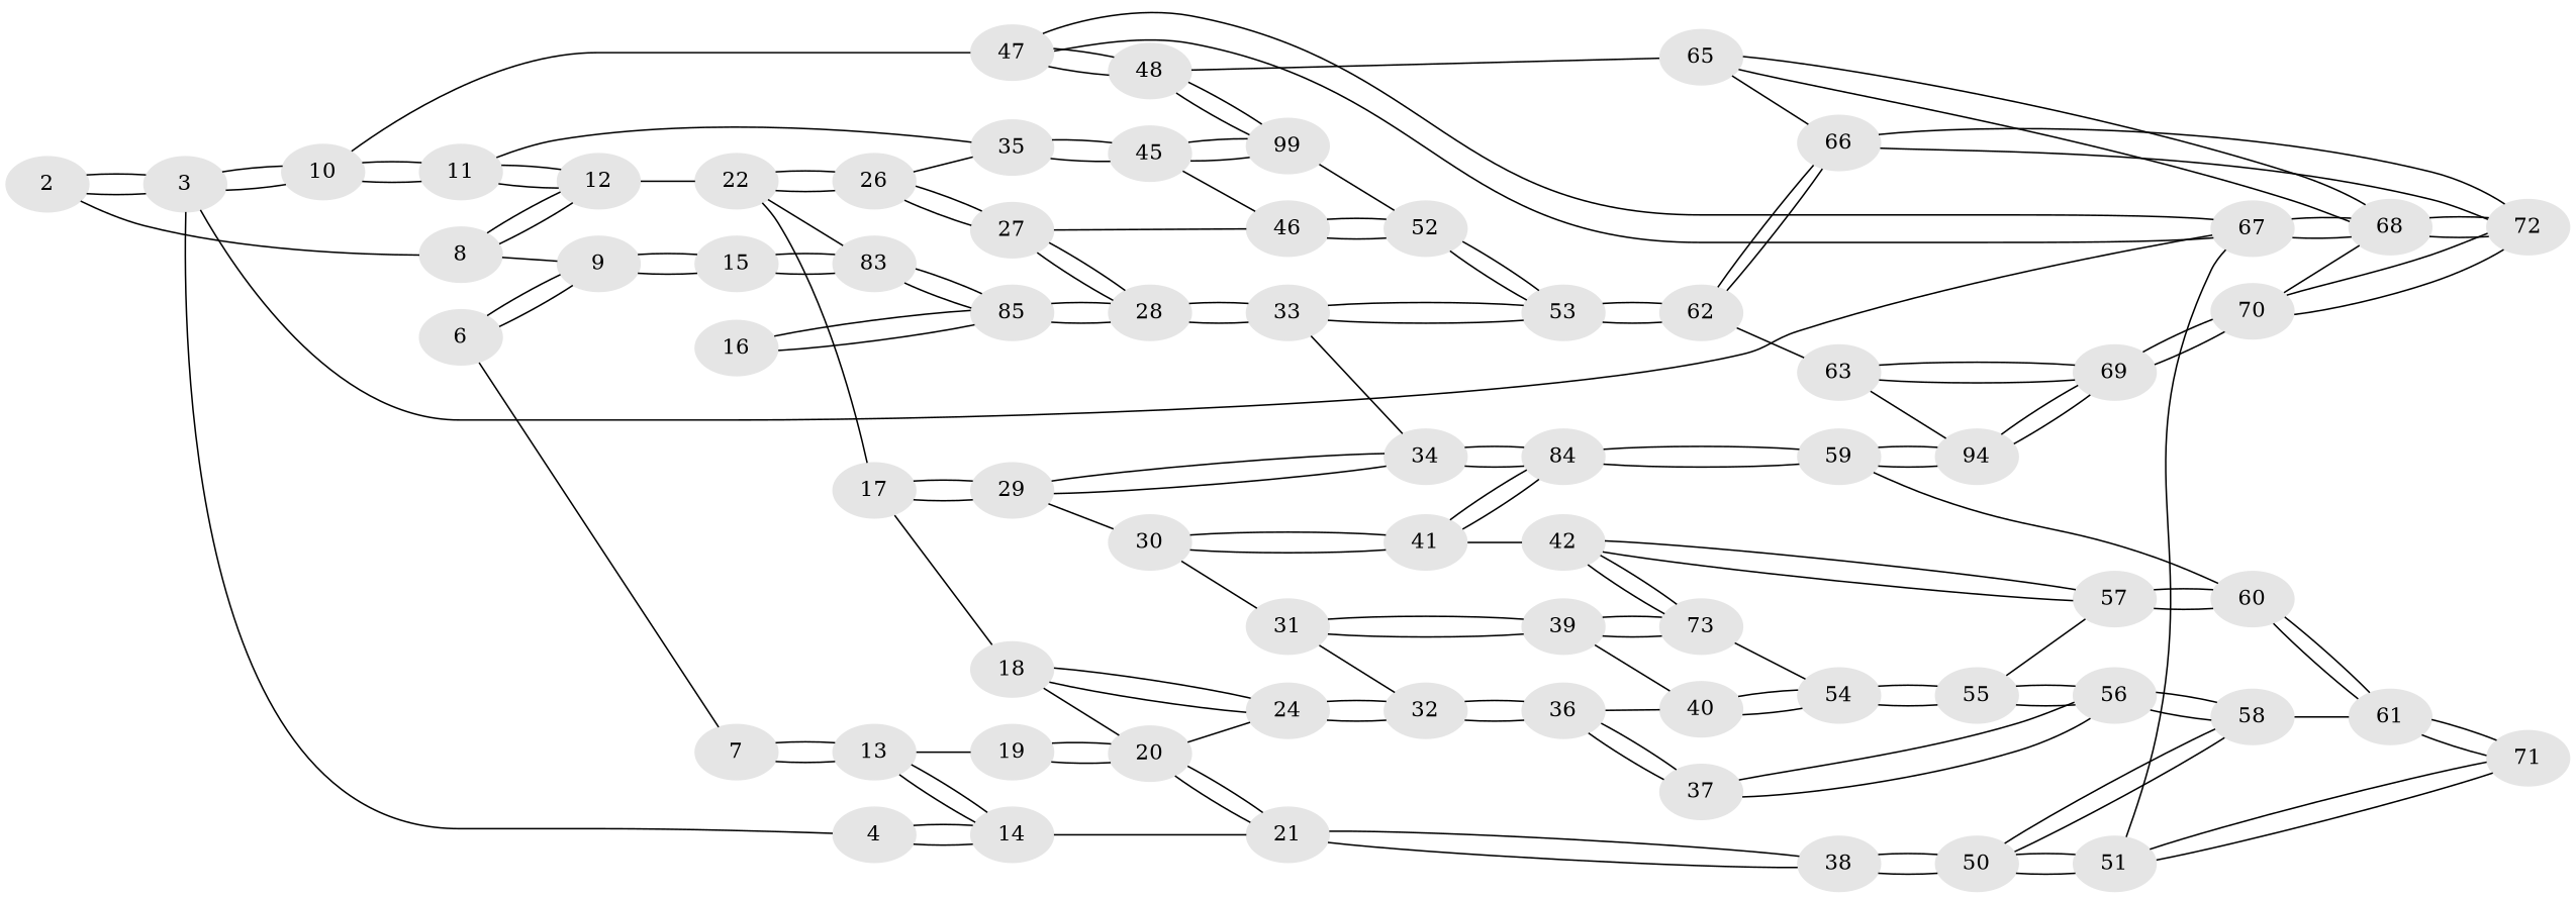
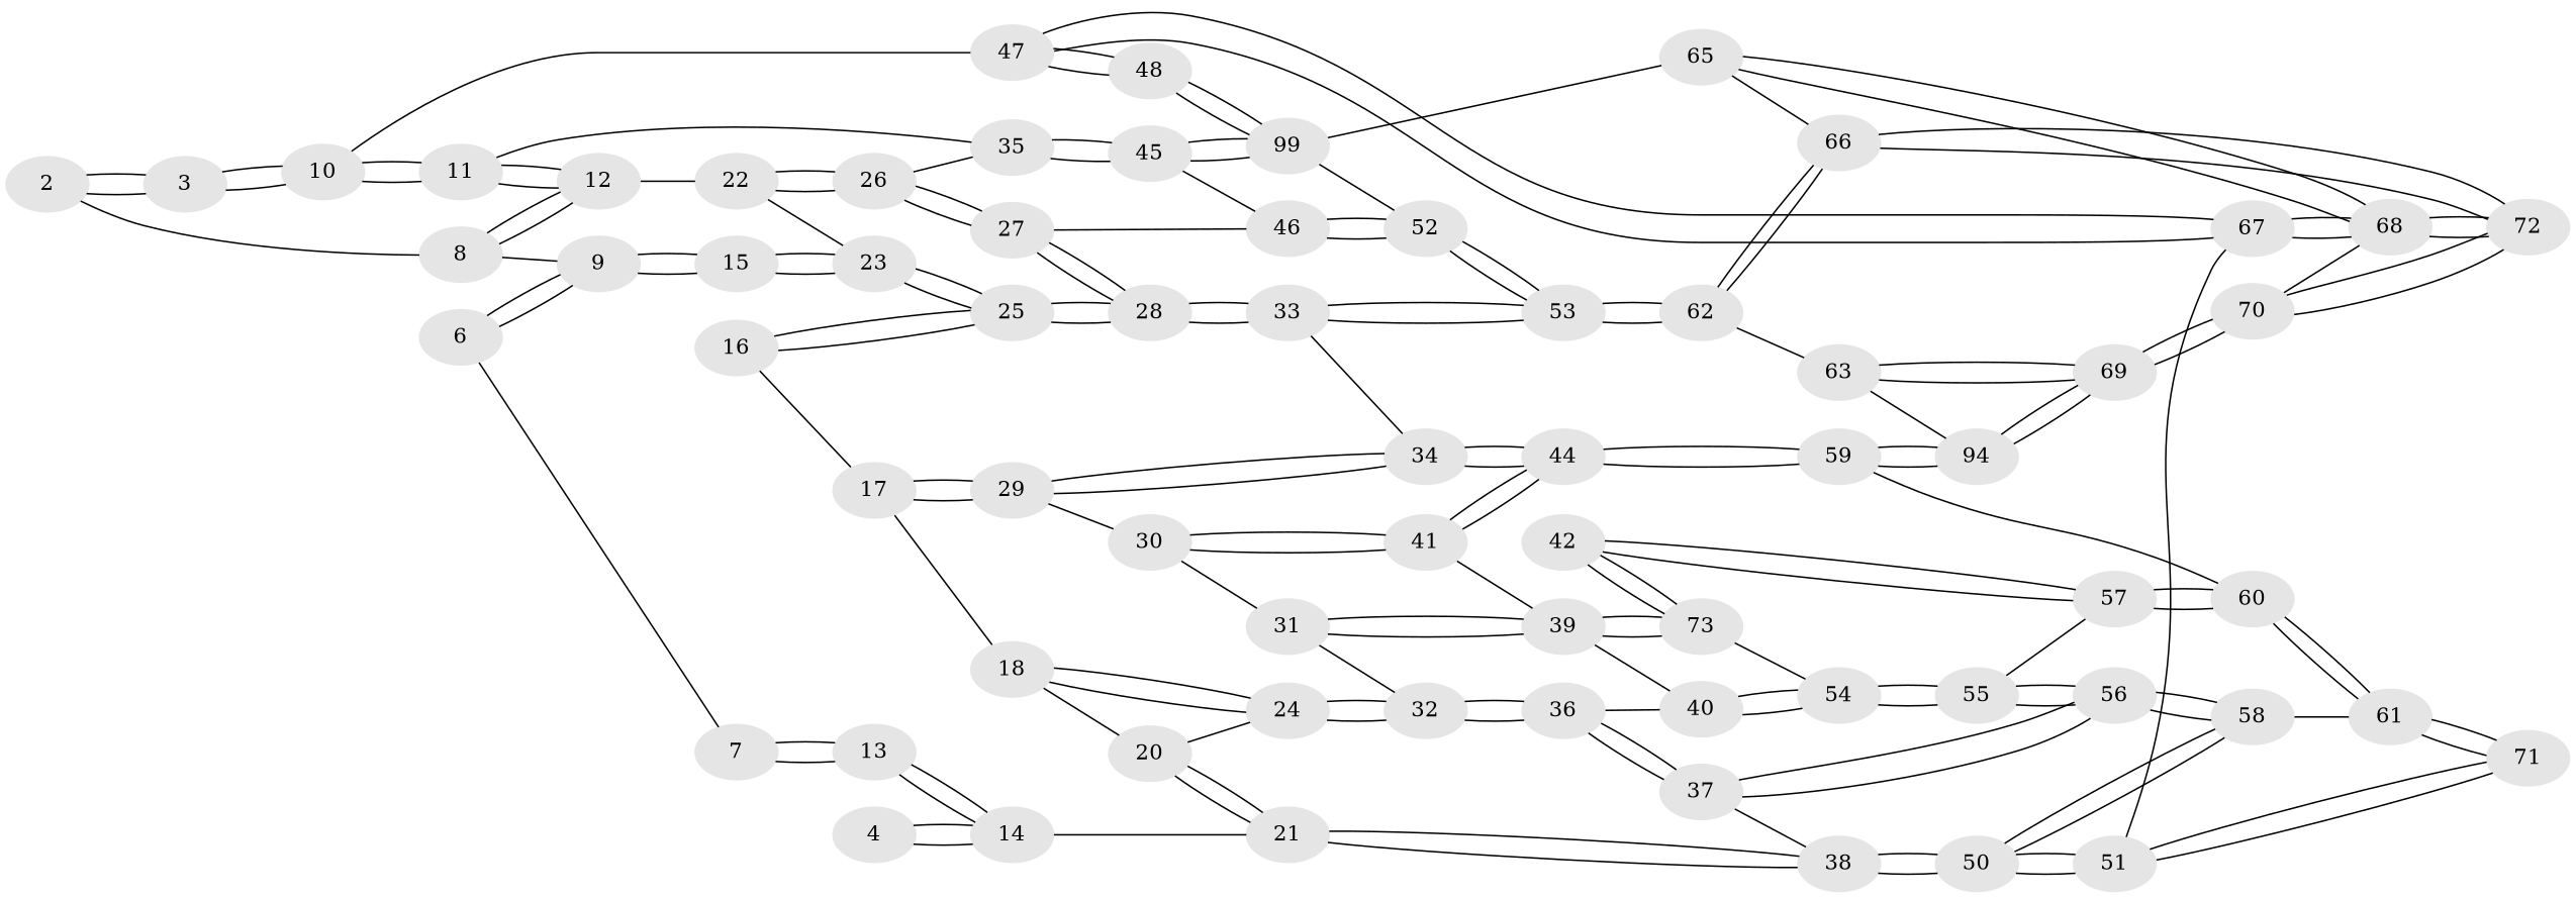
  graph {
    rankdir=LR
    node [color=gray90 style=filled]
    2
    3
    8
    6
    7
    9
    4
    10
    67
    12
    14
    11
    47
    68
    21
    51
    71
    13
    15
-   19
    22
-   23 [label=83]
+   23
    35
    48
    45
    26
    20
    38
    16
    17
-   25 [label=85]
+   25
    18
    29
    28
    24
    30
    34
    32
    50
    27
    36
    33
    46
    52
    53
    31
    41
-   44 [label=84]
+   44
    39
    42
    40
    n52 [label=73]
    37
    62
    59
    n56 [label=99]
    56
    54
    58
    55
    57
    60
    n63 [label=94]
    65
    66
    61
    63
    69
    72
    70
    2 -- 3
    2 -- 3
    2 -- 8
-   3 -- 4
    3 -- 10
    3 -- 10
-   3 -- 67
    8 -- 9
    8 -- 12
    8 -- 12
    6 -- 7
    6 -- 9
    6 -- 9
    7 -- 13
    7 -- 13
    9 -- 15
    9 -- 15
    4 -- 14
    4 -- 14
    10 -- 11
    10 -- 11
    10 -- 47
    67 -- 68
    67 -- 68
    12 -- 22
    14 -- 21
    11 -- 12
    11 -- 12
    11 -- 35
    47 -- 67
    47 -- 67
    47 -- 48
    47 -- 48
    68 -- 72
    68 -- 72
    21 -- 38
    21 -- 38
    51 -- 67
    51 -- 71
    51 -- 71
    13 -- 14
    13 -- 14
-   13 -- 19
    15 -- 23
    15 -- 23
-   19 -- 20
-   19 -- 20
    22 -- 23
    22 -- 26
    22 -- 26
    23 -- 25
    23 -- 25
    35 -- 45
    35 -- 45
    48 -- n56
    48 -- n56
-   48 -- 65
+   n56 -- 65
    45 -- 46
    45 -- n56
    45 -- n56
    26 -- 35
    26 -- 27
    26 -- 27
    20 -- 21
    20 -- 21
    20 -- 24
    38 -- 50
    38 -- 50
-   22 -- 17
+   16 -- 17
    16 -- 25
    16 -- 25
    17 -- 18
    17 -- 29
    17 -- 29
    25 -- 28
    25 -- 28
    18 -- 20
    18 -- 24
    18 -- 24
    29 -- 30
    29 -- 34
    29 -- 34
    28 -- 33
    28 -- 33
    24 -- 32
    24 -- 32
    30 -- 31
    30 -- 41
    30 -- 41
    34 -- 44
    34 -- 44
    32 -- 36
    32 -- 36
    50 -- 51
    50 -- 51
    50 -- 58
    50 -- 58
    27 -- 28
    27 -- 28
    27 -- 46
    36 -- 40
    36 -- 37
    36 -- 37
    33 -- 34
    33 -- 53
    33 -- 53
    46 -- 52
    46 -- 52
    52 -- 53
    52 -- 53
    53 -- 62
    53 -- 62
    31 -- 32
    31 -- 39
    31 -- 39
    41 -- 44
    41 -- 44
-   41 -- 42
+   41 -- 39
    44 -- 59
    44 -- 59
    39 -- 40
    39 -- n52
    39 -- n52
    42 -- n52
    42 -- n52
    42 -- 57
    42 -- 57
    40 -- 54
    40 -- 54
    n52 -- 54
+   37 -- 38
    37 -- 56
    37 -- 56
    62 -- 66
    62 -- 66
    62 -- 63
    59 -- 60
    59 -- n63
    59 -- n63
    n56 -- 52
    56 -- 58
    56 -- 58
    54 -- 55
    54 -- 55
    58 -- 61
    55 -- 56
    55 -- 56
    55 -- 57
    57 -- 60
    57 -- 60
    60 -- 61
    60 -- 61
    n63 -- 69
    n63 -- 69
    65 -- 68
    65 -- 68
    65 -- 66
    66 -- 72
    66 -- 72
    61 -- 71
    61 -- 71
    63 -- n63
    63 -- 69
    63 -- 69
    69 -- 70
    69 -- 70
    70 -- 68
    70 -- 72
    70 -- 72
  }
